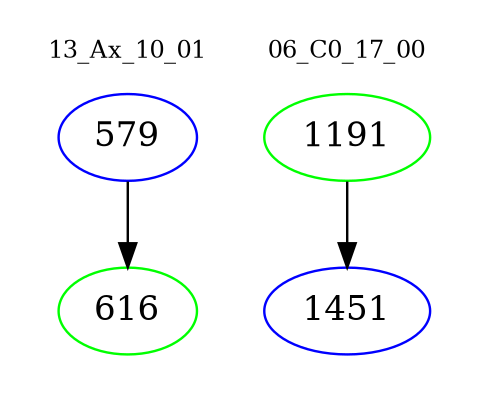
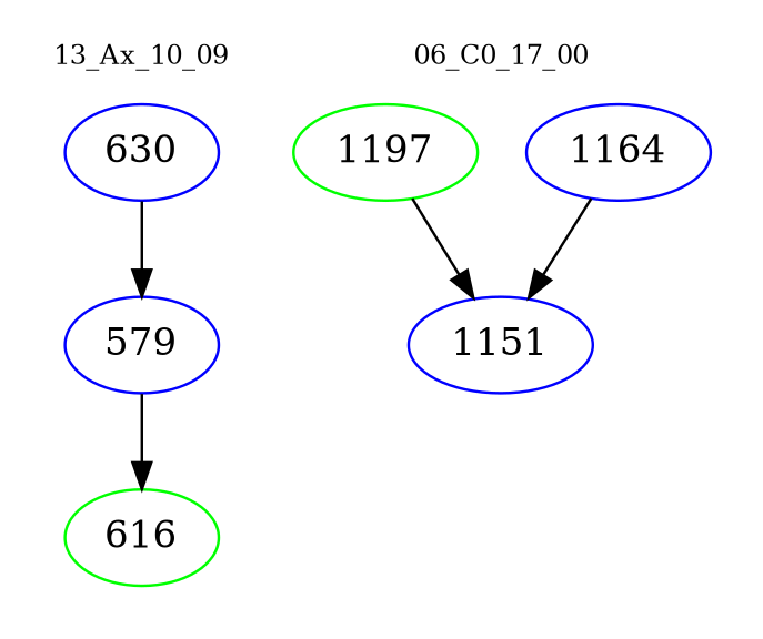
  digraph {
    node [color=blue]
    edge [color=black]
+   n1 [label=630]
    n2 [label=579]
    n3 [color=green label=616]
-   n5 [label=1451]
-   n6 [color=green label=1191]
+   n4 [label=1164]
+   n5 [label=1151]
+   n6 [color=green label=1197]
    subgraph cluster_1 {
      color=white
      fontsize=10
-     label="13_Ax_10_01"
+     label="13_Ax_10_09"
+     n1
      n2
      n3
    }
    subgraph cluster_2 {
      color=white
      fontsize=10
      label="06_C0_17_00"
+     n4
      n5
      n6
    }
+   n1 -> n2
    n2 -> n3
+   n4 -> n5
    n6 -> n5
  }
